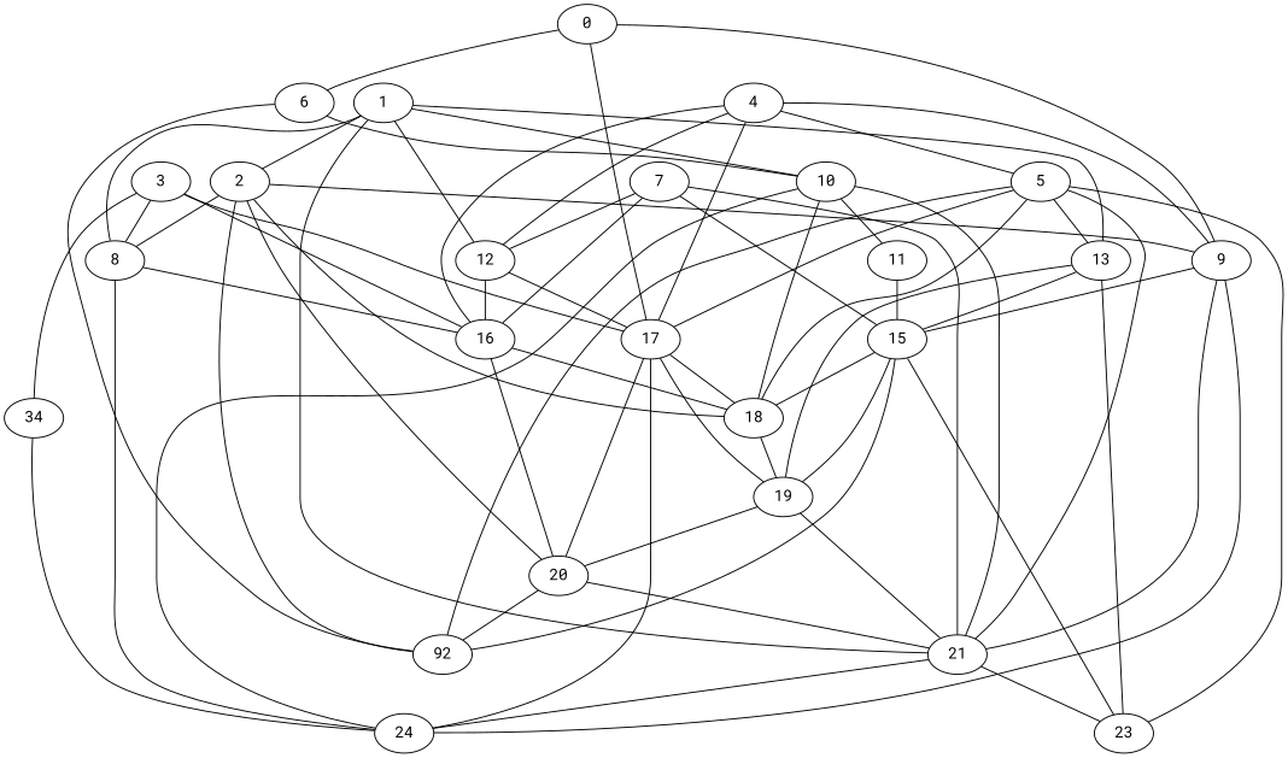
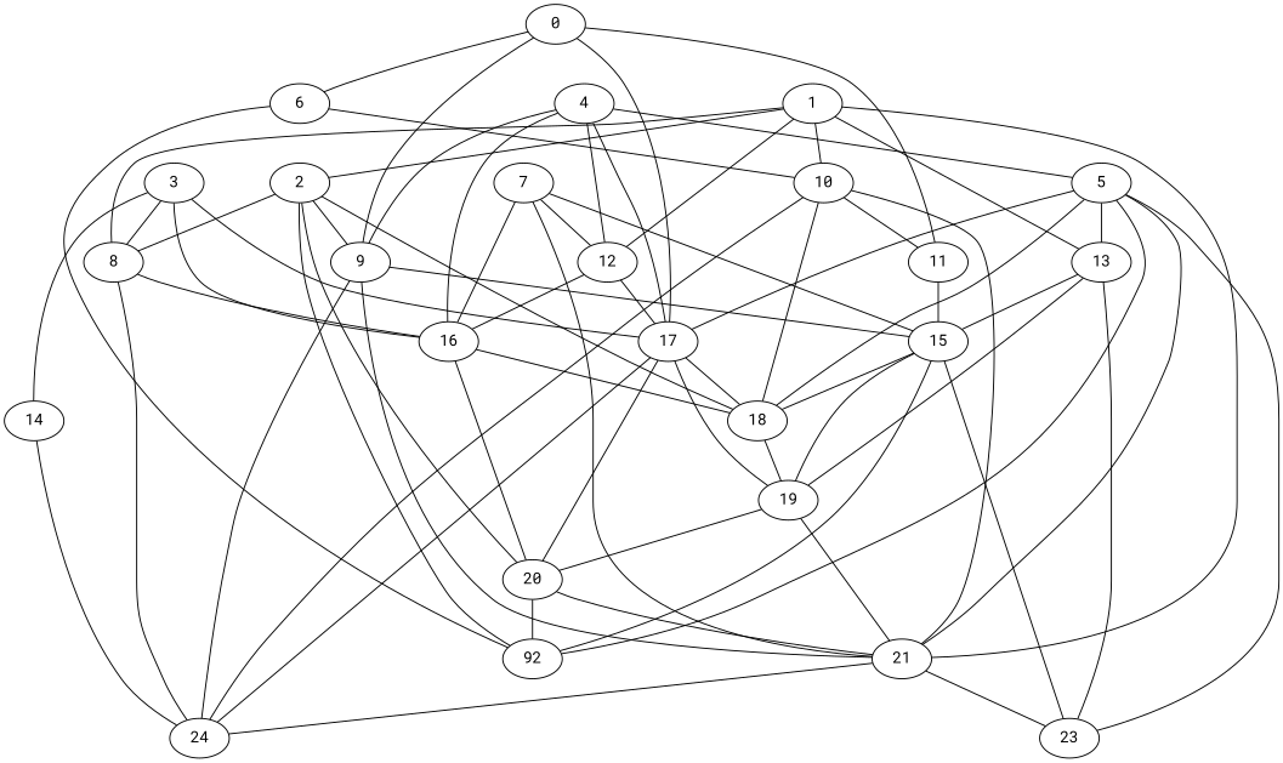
  strict graph {
    fontname="Roboto Mono"
    node [fontname="Roboto Mono"]
    edge [fontname="Roboto Mono" is_available=True prob=1.0]
    0
    6
    9
    11
    17
    10
    n7 [label=92]
    21
    15
    24
    18
    20
    19
    1
    2
    8
    12
    13
    16
    23
    3
-   14 [label=34]
+   14
    4
    5
    7
    0 -- 6 [prob=0.17307377951]
    0 -- 9
+   0 -- 11 [prob=0.949614734633]
    0 -- 17 [prob=0.962269384346]
    6 -- 10
    6 -- n7
    9 -- 21
    9 -- 15
    9 -- 24 [prob=0.0686492872263]
    11 -- 15 [prob=0.738557846054]
    17 -- 24 [prob=0.888736092592]
    17 -- 18 [prob=0.870641917526]
    17 -- 20 [prob=0.671310140779]
    17 -- 19
    10 -- 11 [prob=0.962380020147]
    10 -- 21
    10 -- 24 [prob=0.918377906207]
    10 -- 18 [prob=0.0863724698355]
    21 -- 24
    21 -- 23 [prob=0.661321721727]
    15 -- n7 [prob=0.605854603227]
    15 -- 18 [prob=0.402945384315]
    15 -- 19
    15 -- 23 [prob=0.683149439868]
    18 -- 19 [prob=0.868070531133]
    20 -- n7
    20 -- 21 [prob=0.158113543173]
    19 -- 21 [prob=0.320347203441]
    19 -- 20 [prob=0.95687673651]
    1 -- 10
    1 -- 21 [prob=0.154046837728]
    1 -- 2 [prob=0.0644761703394]
    1 -- 8 [prob=0.611598686386]
    1 -- 12 [prob=0.423466863743]
    1 -- 13
    2 -- 9 [prob=0.823915931096]
    2 -- n7
    2 -- 18 [prob=0.847625786669]
    2 -- 20 [prob=0.829270519015]
    2 -- 8 [prob=0.390430376788]
    8 -- 24 [prob=0.0209305456686]
    8 -- 16
    12 -- 17
    12 -- 16 [prob=0.356131688487]
    13 -- 15 [prob=0.508828495135]
    13 -- 19
    13 -- 23
    16 -- 18 [prob=0.776096817272]
    16 -- 20 [prob=0.0104083539333]
    3 -- 17 [prob=0.841829680932]
    3 -- 8 [prob=0.988718876206]
    3 -- 16
    3 -- 14 [prob=0.97215131581]
    14 -- 24 [prob=0.944635497755]
    4 -- 9
    4 -- 17 [prob=0.655513824933]
    4 -- 12
    4 -- 16
    4 -- 5 [prob=0.98966077962]
    5 -- 17 [prob=0.834823981011]
    5 -- n7
    5 -- 21 [prob=0.220712929648]
    5 -- 18 [prob=0.631353018735]
    5 -- 13 [prob=0.640094265177]
    5 -- 23
    7 -- 21
    7 -- 15
    7 -- 12 [prob=0.689933450986]
    7 -- 16 [prob=0.426227276389]
  }
